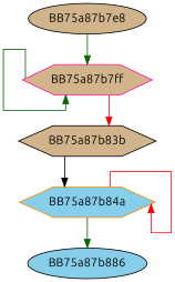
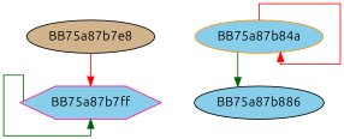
  digraph {
    fontname=Ubuntu
    splines=ortho
    node [color=black fillcolor=tan fontname=Ubuntu shape=ellipse style=filled]
    edge [color=darkgreen fontname=Ubuntu]
    BB75a87b7e8
-   BB75a87b7ff [color=deeppink shape=hexagon]
-   BB75a87b83b [shape=hexagon]
-   BB75a87b84a [color=darkorange fillcolor=skyblue shape=hexagon]
+   BB75a87b7ff [color=deeppink fillcolor=skyblue shape=hexagon]
+   BB75a87b84a [color=darkorange fillcolor=skyblue]
    BB75a87b886 [fillcolor=skyblue]
-   BB75a87b7e8 -> BB75a87b7ff
+   BB75a87b7e8 -> BB75a87b7ff [color=red]
    BB75a87b7ff -> BB75a87b7ff
-   BB75a87b7ff -> BB75a87b83b [color=red]
-   BB75a87b83b -> BB75a87b84a [color=black]
    BB75a87b84a -> BB75a87b84a [color=red]
    BB75a87b84a -> BB75a87b886
  }
